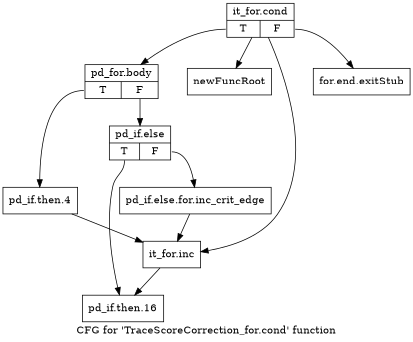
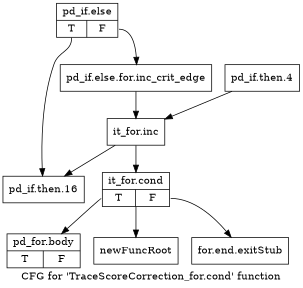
  digraph {
    fontname="DejaVu Serif"
    label="CFG for 'TraceScoreCorrection_for.cond' function"
    node [fontname="DejaVu Serif" shape=record]
    edge [fontname="DejaVu Serif"]
    n1 [label="{newFuncRoot}"]
    n2 [label="{it_for.cond|{<s0>T|<s1>F}}"]
    n3 [label="{for.end.exitStub}"]
    n4 [label="{pd_for.body|{<s0>T|<s1>F}}"]
    n5 [label="{pd_if.then.4}"]
    n6 [label="{pd_if.else|{<s0>T|<s1>F}}"]
    n7 [label="{it_for.inc}"]
    n8 [label="{pd_if.then.16}"]
    n9 [label="{pd_if.else.for.inc_crit_edge}"]
    n2 -> n1
    n2 -> n3 [tailport=s1]
    n2 -> n4 [tailport=s0]
-   n4 -> n5 [tailport=s0]
-   n4 -> n6 [tailport=s1]
    n5 -> n7
    n6 -> n8 [tailport=s0]
    n6 -> n9 [tailport=s1]
-   n2 -> n7
+   n7 -> n2
    n7 -> n8
    n9 -> n7
  }
